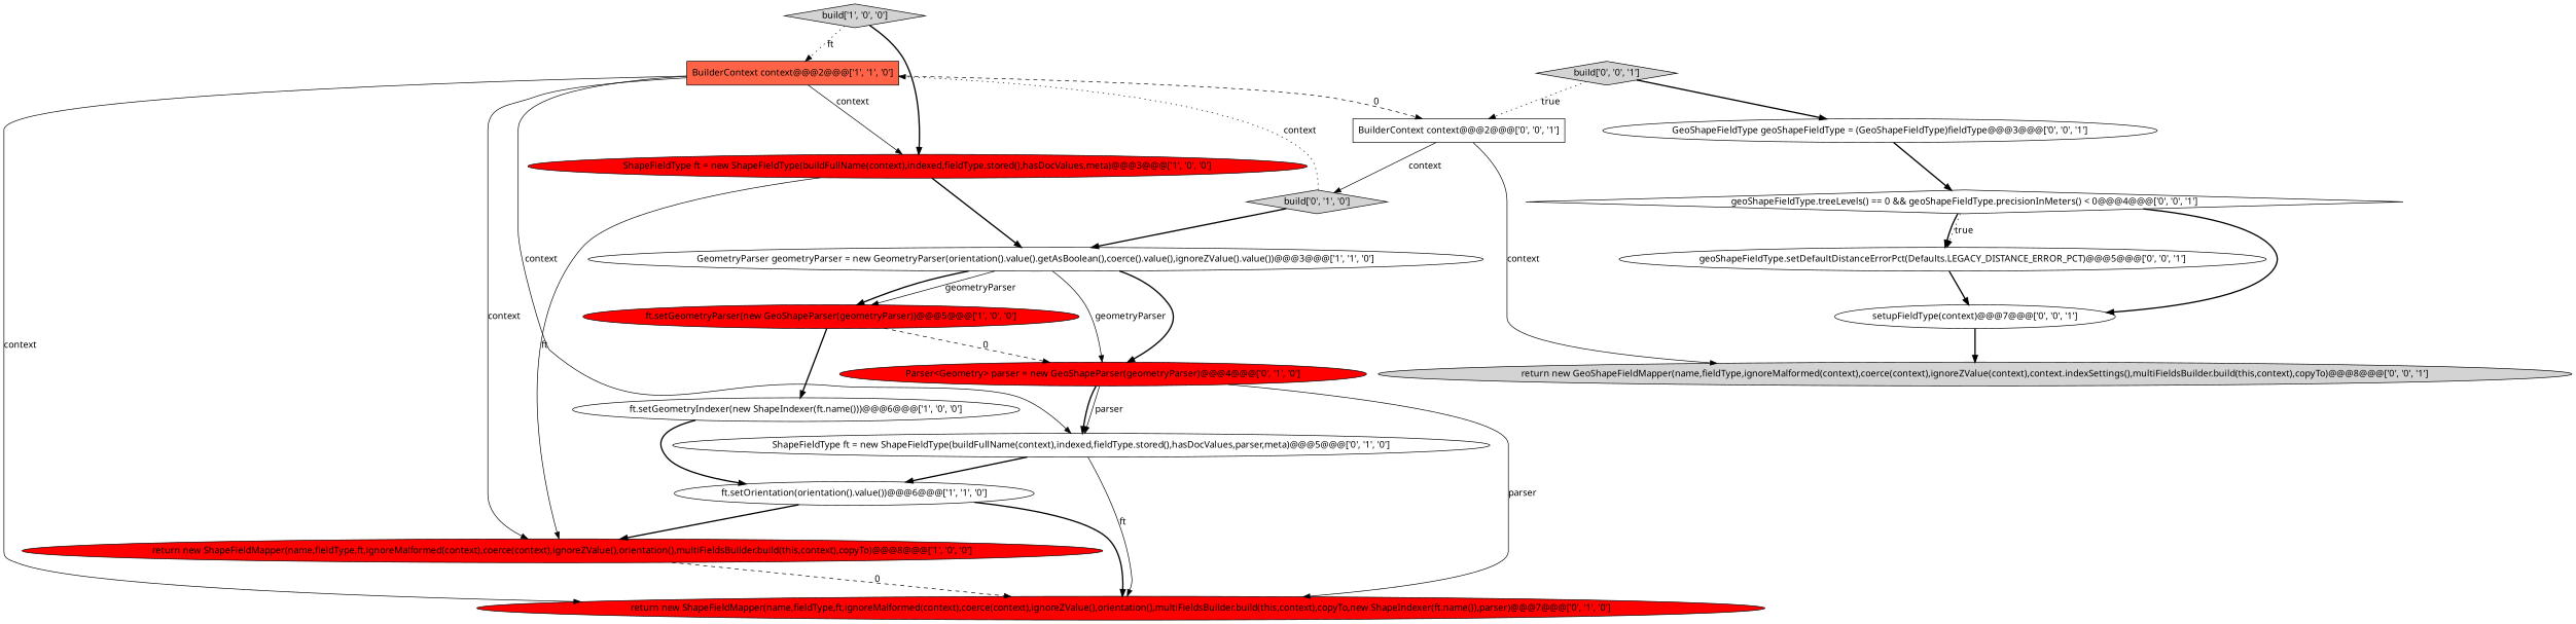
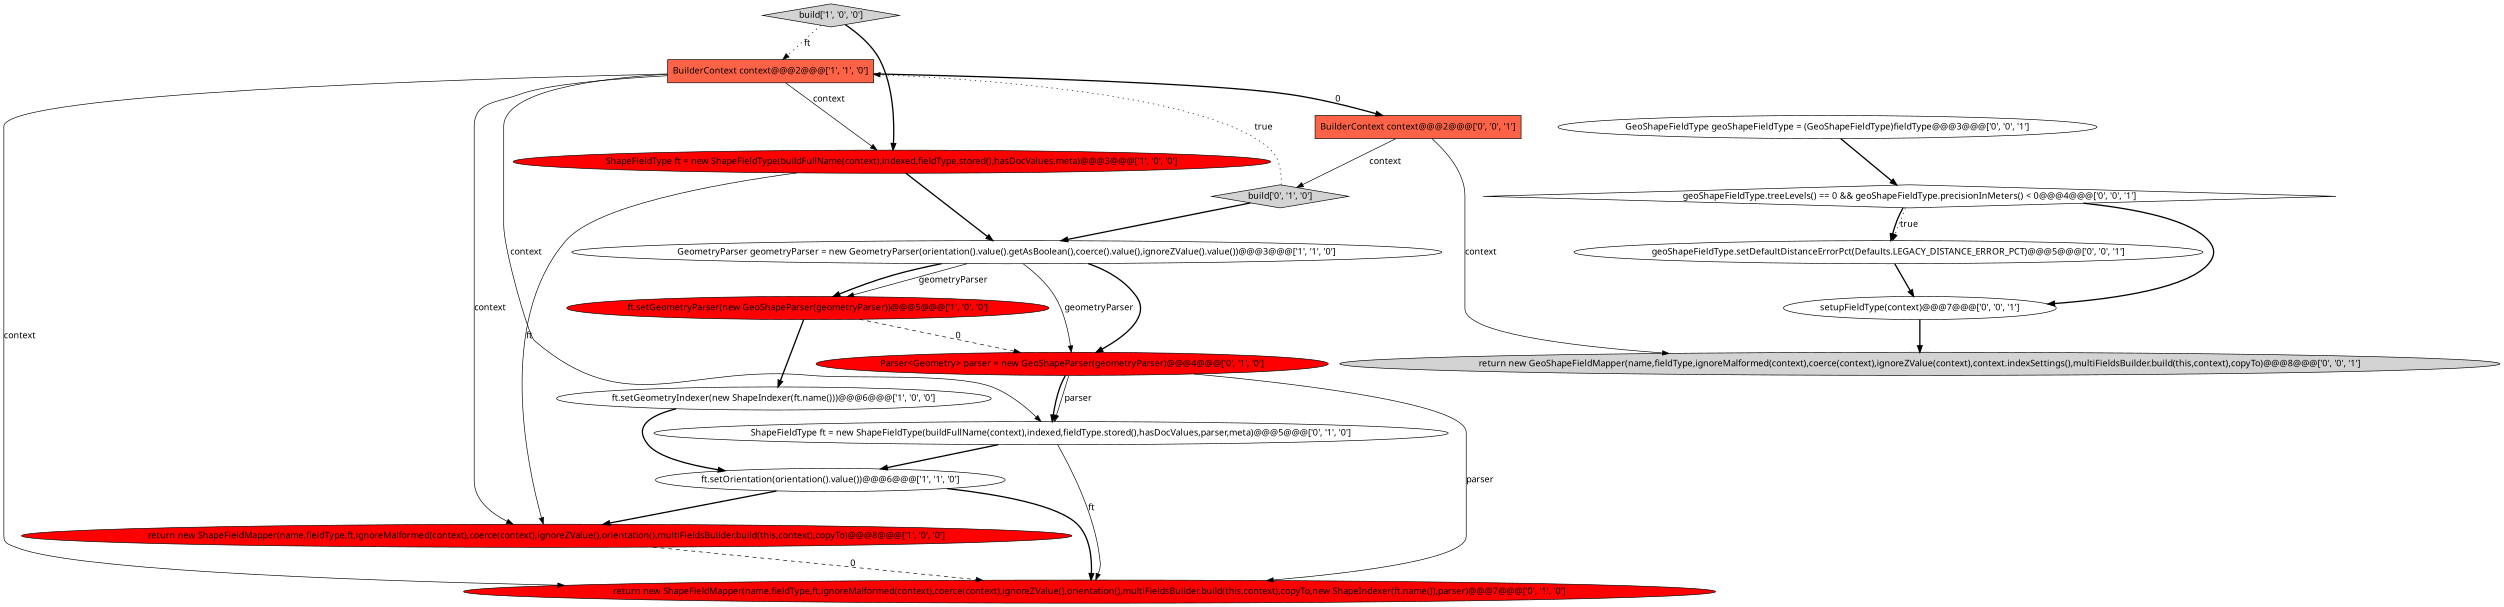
  digraph {
    fontname="Noto Sans"
    node [fillcolor=white fontname="Noto Sans" shape=ellipse style=filled]
    edge [fontname="Noto Sans" style=bold]
    n1 [label="ShapeFieldType ft = new ShapeFieldType(buildFullName(context),indexed,fieldType.stored(),hasDocValues,parser,meta)@@@5@@@['0', '1', '0']"]
    n2 [fillcolor=red label="return new ShapeFieldMapper(name,fieldType,ft,ignoreMalformed(context),coerce(context),ignoreZValue(),orientation(),multiFieldsBuilder.build(this,context),copyTo,new ShapeIndexer(ft.name()),parser)@@@7@@@['0', '1', '0']"]
    n3 [label="ft.setOrientation(orientation().value())@@@6@@@['1', '1', '0']"]
    n4 [fillcolor=red label="return new ShapeFieldMapper(name,fieldType,ft,ignoreMalformed(context),coerce(context),ignoreZValue(),orientation(),multiFieldsBuilder.build(this,context),copyTo)@@@8@@@['1', '0', '0']"]
    n5 [fillcolor=tomato label="BuilderContext context@@@2@@@['1', '1', '0']" shape=box]
    n6 [fillcolor=red label="ShapeFieldType ft = new ShapeFieldType(buildFullName(context),indexed,fieldType.stored(),hasDocValues,meta)@@@3@@@['1', '0', '0']"]
-   n7 [label="BuilderContext context@@@2@@@['0', '0', '1']" shape=box]
+   n7 [fillcolor=tomato label="BuilderContext context@@@2@@@['0', '0', '1']" shape=box]
    n8 [label="GeometryParser geometryParser = new GeometryParser(orientation().value().getAsBoolean(),coerce().value(),ignoreZValue().value())@@@3@@@['1', '1', '0']"]
    n9 [fillcolor=lightgray label="build['0', '1', '0']" shape=diamond]
    n10 [fillcolor=lightgray label="return new GeoShapeFieldMapper(name,fieldType,ignoreMalformed(context),coerce(context),ignoreZValue(context),context.indexSettings(),multiFieldsBuilder.build(this,context),copyTo)@@@8@@@['0', '0', '1']"]
    n11 [fillcolor=red label="Parser<Geometry> parser = new GeoShapeParser(geometryParser)@@@4@@@['0', '1', '0']"]
    n12 [fillcolor=red label="ft.setGeometryParser(new GeoShapeParser(geometryParser))@@@5@@@['1', '0', '0']"]
    n13 [label="ft.setGeometryIndexer(new ShapeIndexer(ft.name()))@@@6@@@['1', '0', '0']"]
    n14 [label="setupFieldType(context)@@@7@@@['0', '0', '1']"]
    n15 [label="geoShapeFieldType.setDefaultDistanceErrorPct(Defaults.LEGACY_DISTANCE_ERROR_PCT)@@@5@@@['0', '0', '1']"]
    n16 [label="GeoShapeFieldType geoShapeFieldType = (GeoShapeFieldType)fieldType@@@3@@@['0', '0', '1']"]
    n17 [label="geoShapeFieldType.treeLevels() == 0 && geoShapeFieldType.precisionInMeters() < 0@@@4@@@['0', '0', '1']" shape=diamond]
-   n18 [fillcolor=lightgray label="build['0', '0', '1']" shape=diamond]
    n19 [fillcolor=lightgray label="build['1', '0', '0']" shape=diamond]
    n1 -> n2 [label=ft style=solid]
    n1 -> n3
    n3 -> n2
    n3 -> n4
    n4 -> n2 [label=0 style=dashed]
    n5 -> n1 [label=context style=solid]
    n5 -> n2 [label=context style=solid]
    n5 -> n4 [label=context style=solid]
    n5 -> n6 [label=context style=solid]
-   n5 -> n7 [label=0 style=dashed]
+   n5 -> n7 [label=0]
    n6 -> n4 [label=ft style=solid]
    n6 -> n8
    n7 -> n9 [label=context style=solid]
    n7 -> n10 [label=context style=solid]
    n8 -> n11 [label=geometryParser style=solid]
    n8 -> n11
    n8 -> n12 [label=geometryParser style=solid]
    n8 -> n12
-   n9 -> n5 [label=context style=dotted]
+   n9 -> n5 [label=true style=dotted]
    n9 -> n8
    n11 -> n1 [label=parser style=solid]
    n11 -> n1
    n11 -> n2 [label=parser style=solid]
    n12 -> n11 [label=0 style=dashed]
    n12 -> n13
    n13 -> n3
    n14 -> n10
    n15 -> n14
    n16 -> n17
    n17 -> n14
    n17 -> n15
    n17 -> n15 [label=true style=dotted]
-   n18 -> n7 [label=true style=dotted]
-   n18 -> n16
    n19 -> n5 [label=ft style=dotted]
    n19 -> n6
  }
